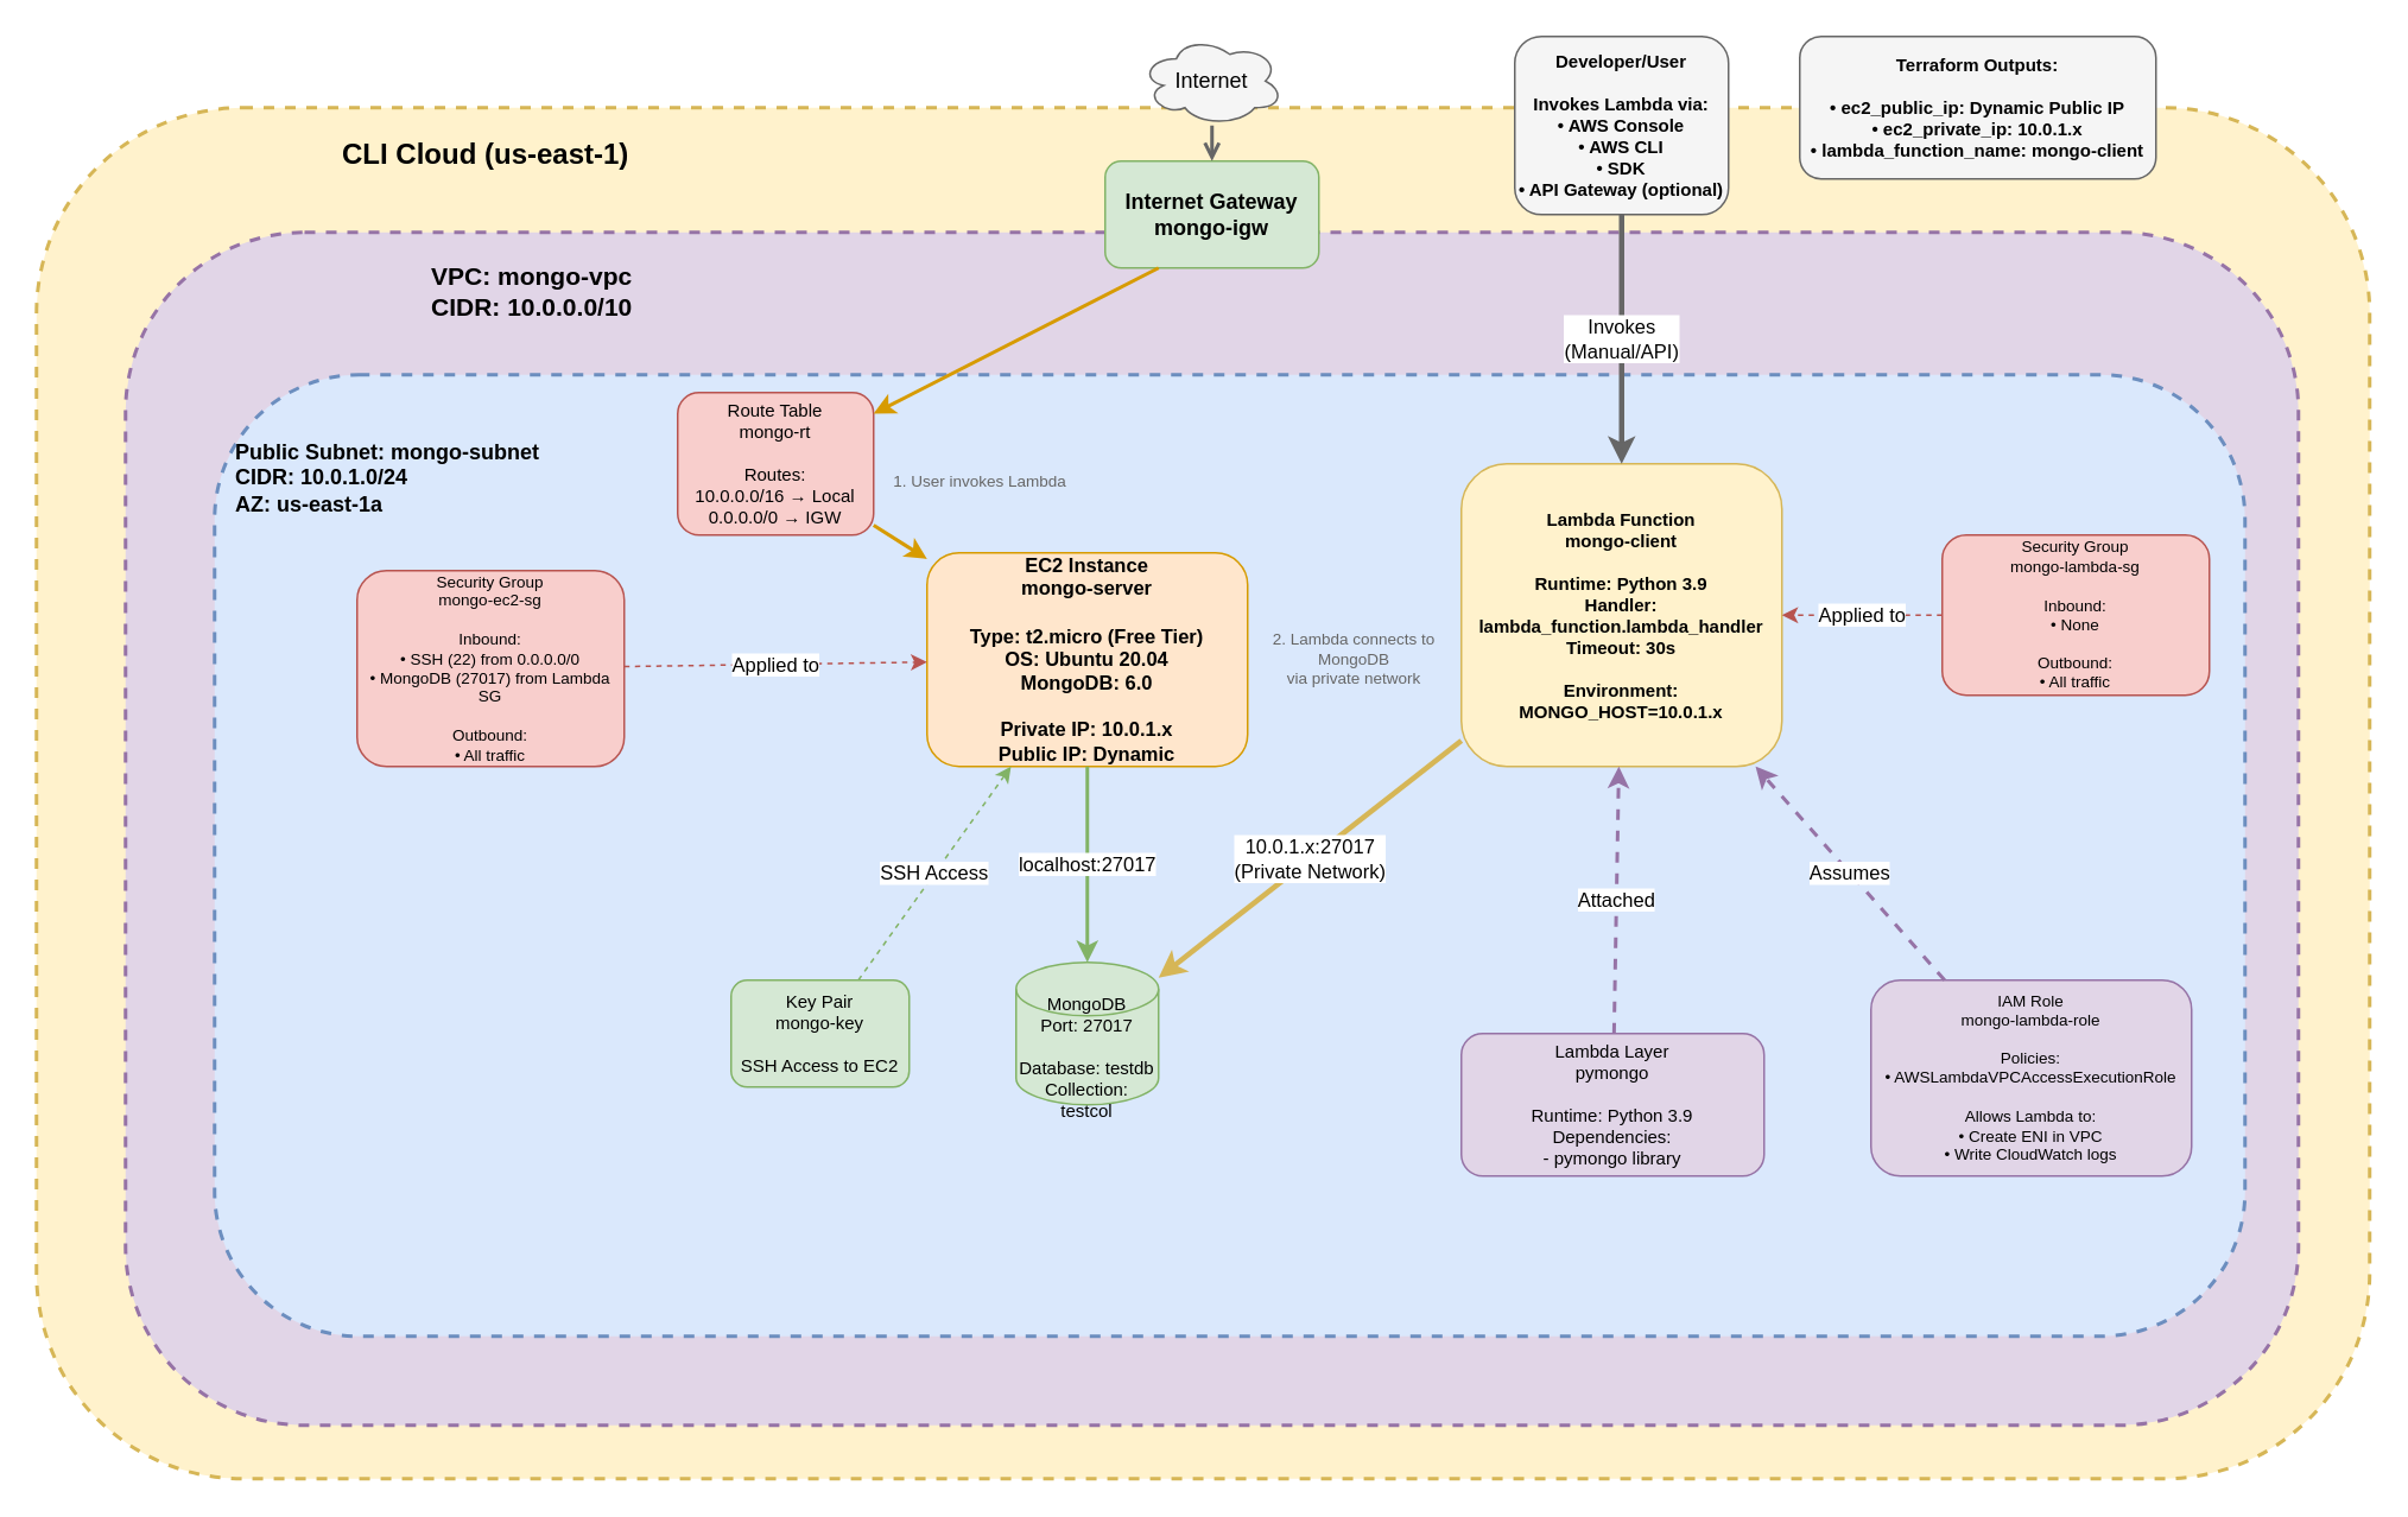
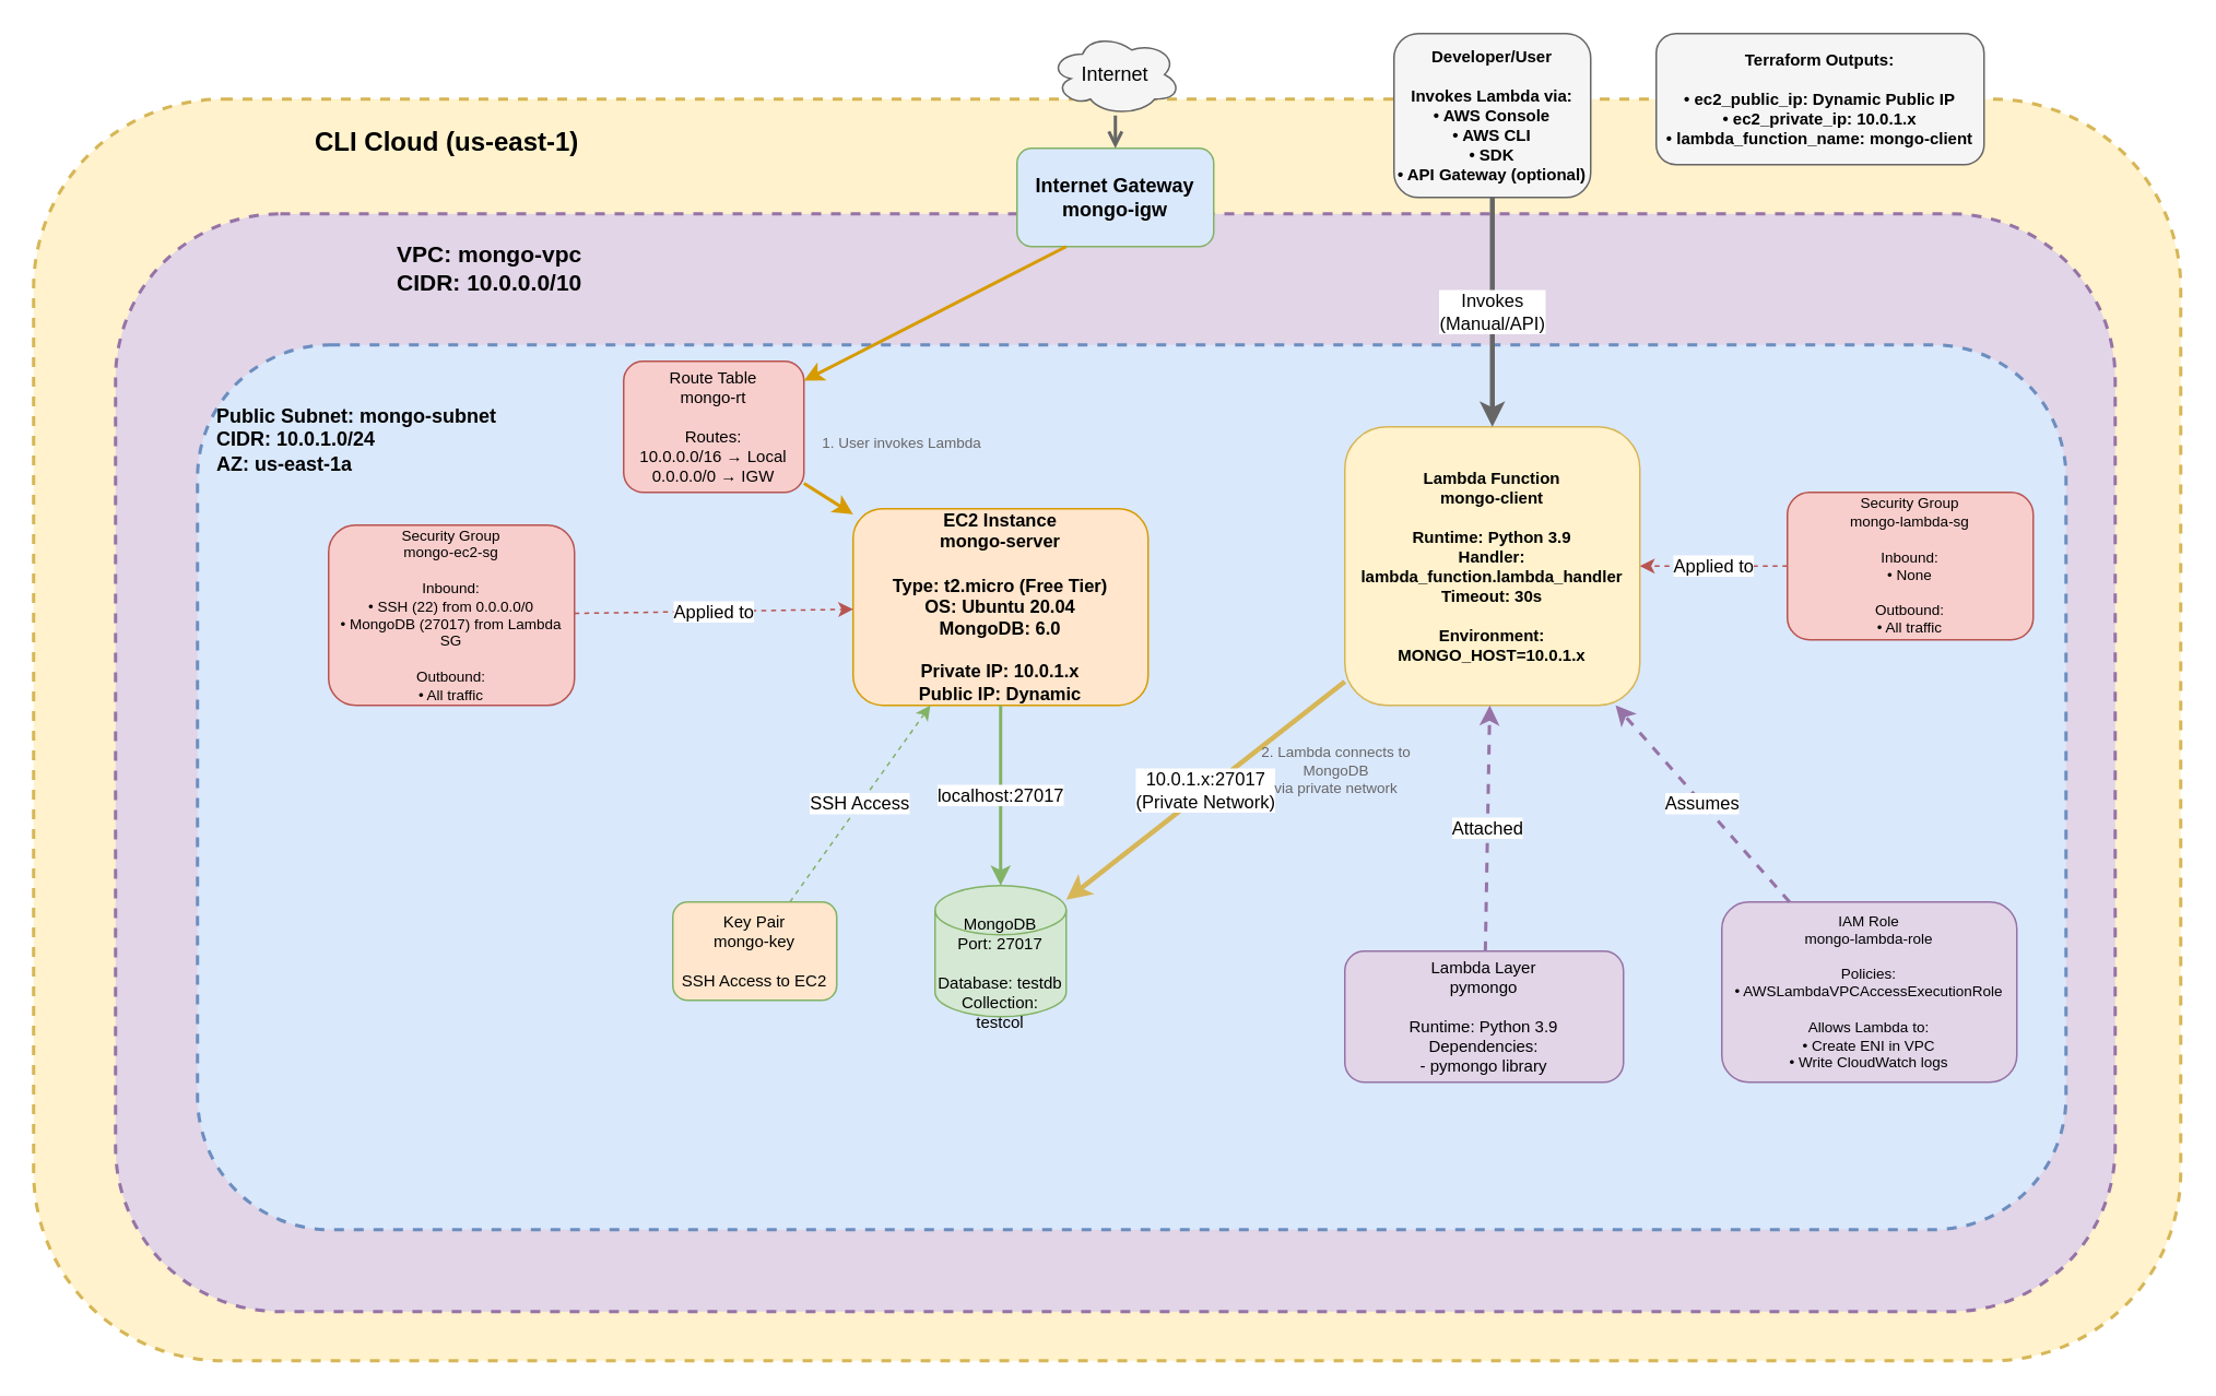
  <mxCell id="0" />
  <mxCell id="1" parent="0" />
  <mxCell id="2" value="" style="rounded=1;whiteSpace=wrap;html=1;fillColor=#fff2cc;strokeColor=#d6b656;strokeWidth=2;dashed=1;" parent="1" vertex="1"><mxGeometry x="20" y="60" width="1310" height="770" as="geometry" /></mxCell>
  <mxCell id="3" value="CLI Cloud (us-east-1)" style="text;html=1;strokeColor=none;fillColor=none;align=left;verticalAlign=top;whiteSpace=wrap;rounded=0;fontSize=16;fontStyle=1;" parent="1" vertex="1"><mxGeometry x="190" y="70" width="200" height="30" as="geometry" /></mxCell>
  <mxCell id="4" value="" style="rounded=1;whiteSpace=wrap;html=1;fillColor=#e1d5e7;strokeColor=#9673a6;strokeWidth=2;dashed=1;" parent="1" vertex="1"><mxGeometry x="70" y="130" width="1220" height="670" as="geometry" /></mxCell>
  <mxCell id="5" value="VPC: mongo-vpc&#10;CIDR: 10.0.0.0/10" style="text;html=1;strokeColor=none;fillColor=none;align=left;verticalAlign=top;whiteSpace=wrap;rounded=0;fontSize=14;fontStyle=1;" parent="1" vertex="1"><mxGeometry x="240" y="140" width="200" height="40" as="geometry" /></mxCell>
- <mxCell id="6" value="Internet Gateway&#10;mongo-igw" style="rounded=1;whiteSpace=wrap;html=1;fillColor=#d5e8d4;strokeColor=#82b366;fontSize=12;fontStyle=1;" parent="1" vertex="1"><mxGeometry x="620" y="90" width="120" height="60" as="geometry" /></mxCell>
+ <mxCell id="6" value="Internet Gateway&#10;mongo-igw" style="rounded=1;whiteSpace=wrap;html=1;fillColor=#dae8fc;strokeColor=#82b366;fontSize=12;fontStyle=1;" parent="1" vertex="1"><mxGeometry x="620" y="90" width="120" height="60" as="geometry" /></mxCell>
  <mxCell id="7" value="" style="rounded=1;whiteSpace=wrap;html=1;fillColor=#dae8fc;strokeColor=#6c8ebf;strokeWidth=2;dashed=1;" parent="1" vertex="1"><mxGeometry y="210" width="1140" height="540" as="geometry" x="120" /></mxCell>
  <mxCell id="8" value="Public Subnet: mongo-subnet&#10;CIDR: 10.0.1.0/24&#10;AZ: us-east-1a" style="text;html=1;strokeColor=none;fillColor=none;align=left;verticalAlign=top;whiteSpace=wrap;rounded=0;fontSize=12;fontStyle=1;" parent="1" vertex="1"><mxGeometry x="130" y="240" width="200" height="50" as="geometry" /></mxCell>
  <mxCell id="9" value="Route Table&#10;mongo-rt&#10;&#10;Routes:&#10;10.0.0.0/16 → Local&#10;0.0.0.0/0 → IGW" style="rounded=1;whiteSpace=wrap;html=1;fillColor=#f8cecc;strokeColor=#b85450;fontSize=10;" parent="1" vertex="1"><mxGeometry x="380" y="220" width="110" height="80" as="geometry" /></mxCell>
  <mxCell id="10" value="EC2 Instance&#10;mongo-server&#10;&#10;Type: t2.micro (Free Tier)&#10;OS: Ubuntu 20.04&#10;MongoDB: 6.0&#10;&#10;Private IP: 10.0.1.x&#10;Public IP: Dynamic" style="rounded=1;whiteSpace=wrap;html=1;fillColor=#ffe6cc;strokeColor=#d79b00;fontSize=11;fontStyle=1;" parent="1" vertex="1"><mxGeometry x="520" y="310" width="180" height="120" as="geometry" /></mxCell>
  <mxCell id="11" value="MongoDB&#10;Port: 27017&#10;&#10;Database: testdb&#10;Collection: testcol" style="shape=cylinder3;whiteSpace=wrap;html=1;boundedLbl=1;backgroundOutline=1;size=15;fillColor=#d5e8d4;strokeColor=#82b366;fontSize=10;" parent="1" vertex="1"><mxGeometry x="570" y="540" width="80" height="80" as="geometry" /></mxCell>
  <mxCell id="12" value="Lambda Function&#10;mongo-client&#10;&#10;Runtime: Python 3.9&#10;Handler: lambda_function.lambda_handler&#10;Timeout: 30s&#10;&#10;Environment:&#10;MONGO_HOST=10.0.1.x" style="rounded=1;whiteSpace=wrap;html=1;fillColor=#fff2cc;strokeColor=#d6b656;fontSize=10;fontStyle=1;" parent="1" vertex="1"><mxGeometry x="820" y="260" width="180" height="170" as="geometry" /></mxCell>
  <mxCell id="13" value="Lambda Layer&#10;pymongo&#10;&#10;Runtime: Python 3.9&#10;Dependencies:&#10;- pymongo library" style="rounded=1;whiteSpace=wrap;html=1;fillColor=#e1d5e7;strokeColor=#9673a6;fontSize=10;" parent="1" vertex="1"><mxGeometry x="820" y="580" width="170" height="80" as="geometry" /></mxCell>
  <mxCell id="14" value="Security Group&#10;mongo-ec2-sg&#10;&#10;Inbound:&#10;• SSH (22) from 0.0.0.0/0&#10;• MongoDB (27017) from Lambda SG&#10;&#10;Outbound:&#10;• All traffic" style="rounded=1;whiteSpace=wrap;html=1;fillColor=#f8cecc;strokeColor=#b85450;fontSize=9;" parent="1" vertex="1"><mxGeometry x="200" y="320" width="150" height="110" as="geometry" /></mxCell>
  <mxCell id="15" value="Security Group&#10;mongo-lambda-sg&#10;&#10;Inbound:&#10;• None&#10;&#10;Outbound:&#10;• All traffic" style="rounded=1;whiteSpace=wrap;html=1;fillColor=#f8cecc;strokeColor=#b85450;fontSize=9;" parent="1" vertex="1"><mxGeometry x="1090" y="300" width="150" height="90" as="geometry" /></mxCell>
  <mxCell id="16" value="IAM Role&#10;mongo-lambda-role&#10;&#10;Policies:&#10;• AWSLambdaVPCAccessExecutionRole&#10;&#10;Allows Lambda to:&#10;• Create ENI in VPC&#10;• Write CloudWatch logs" style="rounded=1;whiteSpace=wrap;html=1;fillColor=#e1d5e7;strokeColor=#9673a6;fontSize=9;" parent="1" vertex="1"><mxGeometry x="1050" y="550" width="180" height="110" as="geometry" /></mxCell>
- <mxCell id="17" value="Key Pair&#10;mongo-key&#10;&#10;SSH Access to EC2" style="rounded=1;whiteSpace=wrap;html=1;fillColor=#d5e8d4;strokeColor=#82b366;fontSize=10;" parent="1" vertex="1"><mxGeometry x="410" y="550" width="100" height="60" as="geometry" /></mxCell>
+ <mxCell id="17" value="Key Pair&#10;mongo-key&#10;&#10;SSH Access to EC2" style="rounded=1;whiteSpace=wrap;html=1;fillColor=#ffe6cc;strokeColor=#82b366;fontSize=10;" parent="1" vertex="1"><mxGeometry x="410" y="550" width="100" height="60" as="geometry" /></mxCell>
  <mxCell id="18" value="Developer/User&#10;&#10;Invokes Lambda via:&#10;• AWS Console&#10;• AWS CLI&#10;• SDK&#10;• API Gateway (optional)" style="rounded=1;whiteSpace=wrap;html=1;fillColor=#f5f5f5;strokeColor=#666666;fontSize=10;fontStyle=1;" parent="1" vertex="1"><mxGeometry x="850" y="20" width="120" height="100" as="geometry" /></mxCell>
  <mxCell id="19" value="Internet" style="ellipse;shape=cloud;whiteSpace=wrap;html=1;fillColor=#f5f5f5;strokeColor=#666666;" parent="1" vertex="1"><mxGeometry x="640" y="20" width="80" height="50" as="geometry" /></mxCell>
  <mxCell id="20" value="" style="endArrow=open;html=1;rounded=0;strokeWidth=2;strokeColor=#666666;" parent="1" source="19" target="6" edge="1"><mxGeometry width="50" height="50" relative="1" as="geometry"><mxPoint x="680" y="80" as="sourcePoint" /><mxPoint x="680" y="100" as="targetPoint" /></mxGeometry></mxCell>
  <mxCell id="21" value="" style="endArrow=classic;html=1;rounded=0;strokeWidth=2;strokeColor=#d79b00;" parent="1" target="9" edge="1"><mxGeometry width="50" height="50" relative="1" as="geometry"><mxPoint x="650.005" y="150" as="sourcePoint" /><mxPoint x="503.24" y="251.837" as="targetPoint" /></mxGeometry></mxCell>
  <mxCell id="22" value="" style="endArrow=classic;html=1;rounded=0;strokeWidth=2;strokeColor=#d79b00;" parent="1" source="9" target="10" edge="1"><mxGeometry width="50" height="50" relative="1" as="geometry"><mxPoint x="410" y="330" as="sourcePoint" /><mxPoint x="520" y="370" as="targetPoint" /></mxGeometry></mxCell>
  <mxCell id="23" value="localhost:27017" style="endArrow=classic;html=1;rounded=0;strokeWidth=2;strokeColor=#82b366;" parent="1" source="10" target="11" edge="1"><mxGeometry width="50" height="50" relative="1" as="geometry"><mxPoint x="610" y="430" as="sourcePoint" /><mxPoint x="610" y="450" as="targetPoint" /></mxGeometry></mxCell>
  <mxCell id="24" value="10.0.1.x:27017&#10;(Private Network)" style="endArrow=classic;html=1;rounded=0;strokeWidth=3;strokeColor=#d6b656;" parent="1" source="12" target="11" edge="1"><mxGeometry width="50" height="50" relative="1" as="geometry"><mxPoint x="820" y="390" as="sourcePoint" /><mxPoint x="650" y="490" as="targetPoint" /></mxGeometry></mxCell>
  <mxCell id="25" value="Attached" style="endArrow=classic;html=1;rounded=0;strokeWidth=2;strokeColor=#9673a6;dashed=1;" parent="1" source="13" target="12" edge="1"><mxGeometry width="50" height="50" relative="1" as="geometry"><mxPoint x="900" y="450" as="sourcePoint" /><mxPoint x="900" y="430" as="targetPoint" /></mxGeometry></mxCell>
  <mxCell id="26" value="Assumes" style="endArrow=classic;html=1;rounded=0;strokeWidth=2;strokeColor=#9673a6;dashed=1;" parent="1" source="16" target="12" edge="1"><mxGeometry width="50" height="50" relative="1" as="geometry"><mxPoint x="900" y="560" as="sourcePoint" /><mxPoint x="900" y="430" as="targetPoint" /></mxGeometry></mxCell>
  <mxCell id="27" value="Invokes&#10;(Manual/API)" style="endArrow=classic;html=1;rounded=0;strokeWidth=3;strokeColor=#666666;" parent="1" source="18" target="12" edge="1"><mxGeometry width="50" height="50" relative="1" as="geometry"><mxPoint x="290" y="360" as="sourcePoint" /><mxPoint x="820" y="370" as="targetPoint" /></mxGeometry></mxCell>
  <mxCell id="28" value="Applied to" style="endArrow=classic;html=1;rounded=0;strokeWidth=1;strokeColor=#b85450;dashed=1;" parent="1" source="14" target="10" edge="1"><mxGeometry width="50" height="50" relative="1" as="geometry"><mxPoint x="470" y="440" as="sourcePoint" /><mxPoint x="520" y="370" as="targetPoint" /></mxGeometry></mxCell>
  <mxCell id="29" value="Applied to" style="endArrow=classic;html=1;rounded=0;strokeWidth=1;strokeColor=#b85450;dashed=1;entryX=1;entryY=0.5;entryDx=0;entryDy=0;" parent="1" source="15" target="12" edge="1"><mxGeometry width="50" height="50" relative="1" as="geometry"><mxPoint x="470" y="519.01" as="sourcePoint" /><mxPoint x="820" y="397.723" as="targetPoint" /></mxGeometry></mxCell>
  <mxCell id="30" value="SSH Access" style="endArrow=classic;html=1;rounded=0;strokeWidth=1;strokeColor=#82b366;dashed=1;" parent="1" source="17" target="10" edge="1"><mxGeometry width="50" height="50" relative="1" as="geometry"><mxPoint x="570" y="560" as="sourcePoint" /><mxPoint x="610" y="430" as="targetPoint" /></mxGeometry></mxCell>
  <mxCell id="31" value="Terraform Outputs:&#10;&#10;• ec2_public_ip: Dynamic Public IP&#10;• ec2_private_ip: 10.0.1.x&#10;• lambda_function_name: mongo-client" style="rounded=1;whiteSpace=wrap;html=1;fillColor=#f5f5f5;strokeColor=#666666;fontSize=10;fontStyle=1;" parent="1" vertex="1"><mxGeometry x="1010" y="20" width="200" height="80" as="geometry" /></mxCell>
  <mxCell id="32" value="1. User invokes Lambda" style="text;html=1;strokeColor=none;fillColor=none;align=center;verticalAlign=middle;whiteSpace=wrap;rounded=0;fontSize=9;fontColor=#666666;" parent="1" vertex="1"><mxGeometry x="500" y="260" width="100" height="20" as="geometry" /></mxCell>
- <mxCell id="33" value="2. Lambda connects to MongoDB&#10;via private network" style="text;html=1;strokeColor=none;fillColor=none;align=center;verticalAlign=middle;whiteSpace=wrap;rounded=0;fontSize=9;fontColor=#666666;" parent="1" vertex="1"><mxGeometry x="700" y="355" width="120" height="30" as="geometry" /></mxCell>
+ <mxCell id="33" value="2. Lambda connects to MongoDB&#10;via private network" style="text;html=1;strokeColor=none;fillColor=none;align=center;verticalAlign=middle;whiteSpace=wrap;rounded=0;fontSize=9;fontColor=#666666;" parent="1" vertex="1"><mxGeometry x="755" y="455" width="120" height="30" as="geometry" /></mxCell>
